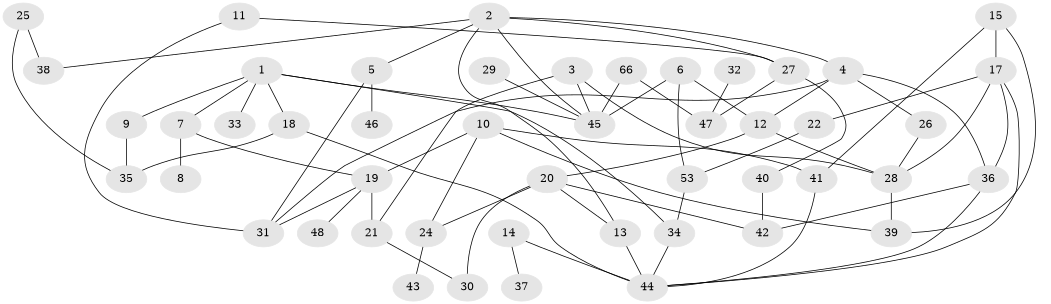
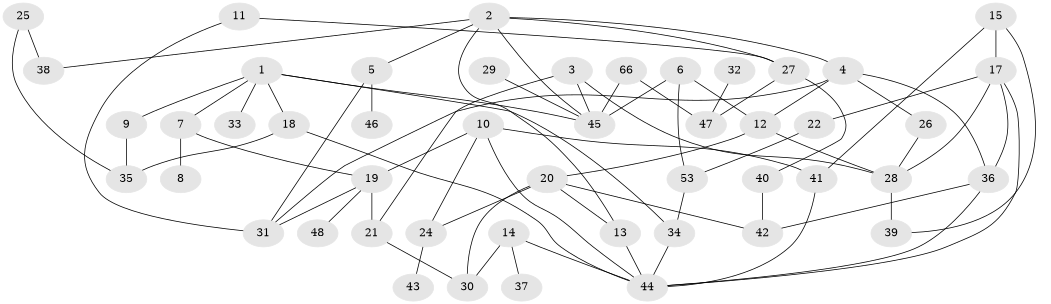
  graph {
    node [color=gray90 style=filled]
    edge [weight=1.0]
    1
    7
    9
    18
    33
    34
    45
    8
    19
    35
    44
    2
    4
    5
    13
    27
    38
    12
    26
    31
    36
    46
    47
    40
    3
    21
    28
    30
    39
    20
    6
    n32 [label=53]
    48
    10
    24
    41
    43
    11
    42
    14
    37
    15
    17
    22
    n45 [label=66]
    29
    25
    32
    1 -- 7
    1 -- 9
    1 -- 18
    1 -- 33
    1 -- 34
    1 -- 45
    7 -- 8
    7 -- 19
    9 -- 35
    18 -- 35
    18 -- 44
    34 -- 44
    19 -- 31
    19 -- 21
    19 -- 48
    2 -- 45
    2 -- 4
    2 -- 5
    2 -- 13
    2 -- 27
    2 -- 38
    4 -- 12
    4 -- 26
    4 -- 31
    4 -- 36
    5 -- 31
    5 -- 46
    13 -- 44
    27 -- 47
    27 -- 40
    12 -- 28
    12 -- 20
    26 -- 28
    36 -- 44
    36 -- 42
    40 -- 42
    3 -- 45
    3 -- 21
    3 -- 28
    21 -- 30
    28 -- 39
    20 -- 13
    20 -- 30
    20 -- 24
    20 -- 42
    6 -- 45
    6 -- 12
    6 -- n32
    n32 -- 34
    10 -- 19
-   10 -- 39
+   10 -- 44
    10 -- 24
    10 -- 41
    24 -- 43
    41 -- 44
    11 -- 27
    11 -- 31
    14 -- 44
+   14 -- 30
    14 -- 37
    15 -- 39
    15 -- 41
    15 -- 17
    17 -- 44
    17 -- 36
    17 -- 28
    17 -- 22
    22 -- n32
    n45 -- 45
    n45 -- 47
    29 -- 45
    25 -- 35
    25 -- 38
    32 -- 47
  }
